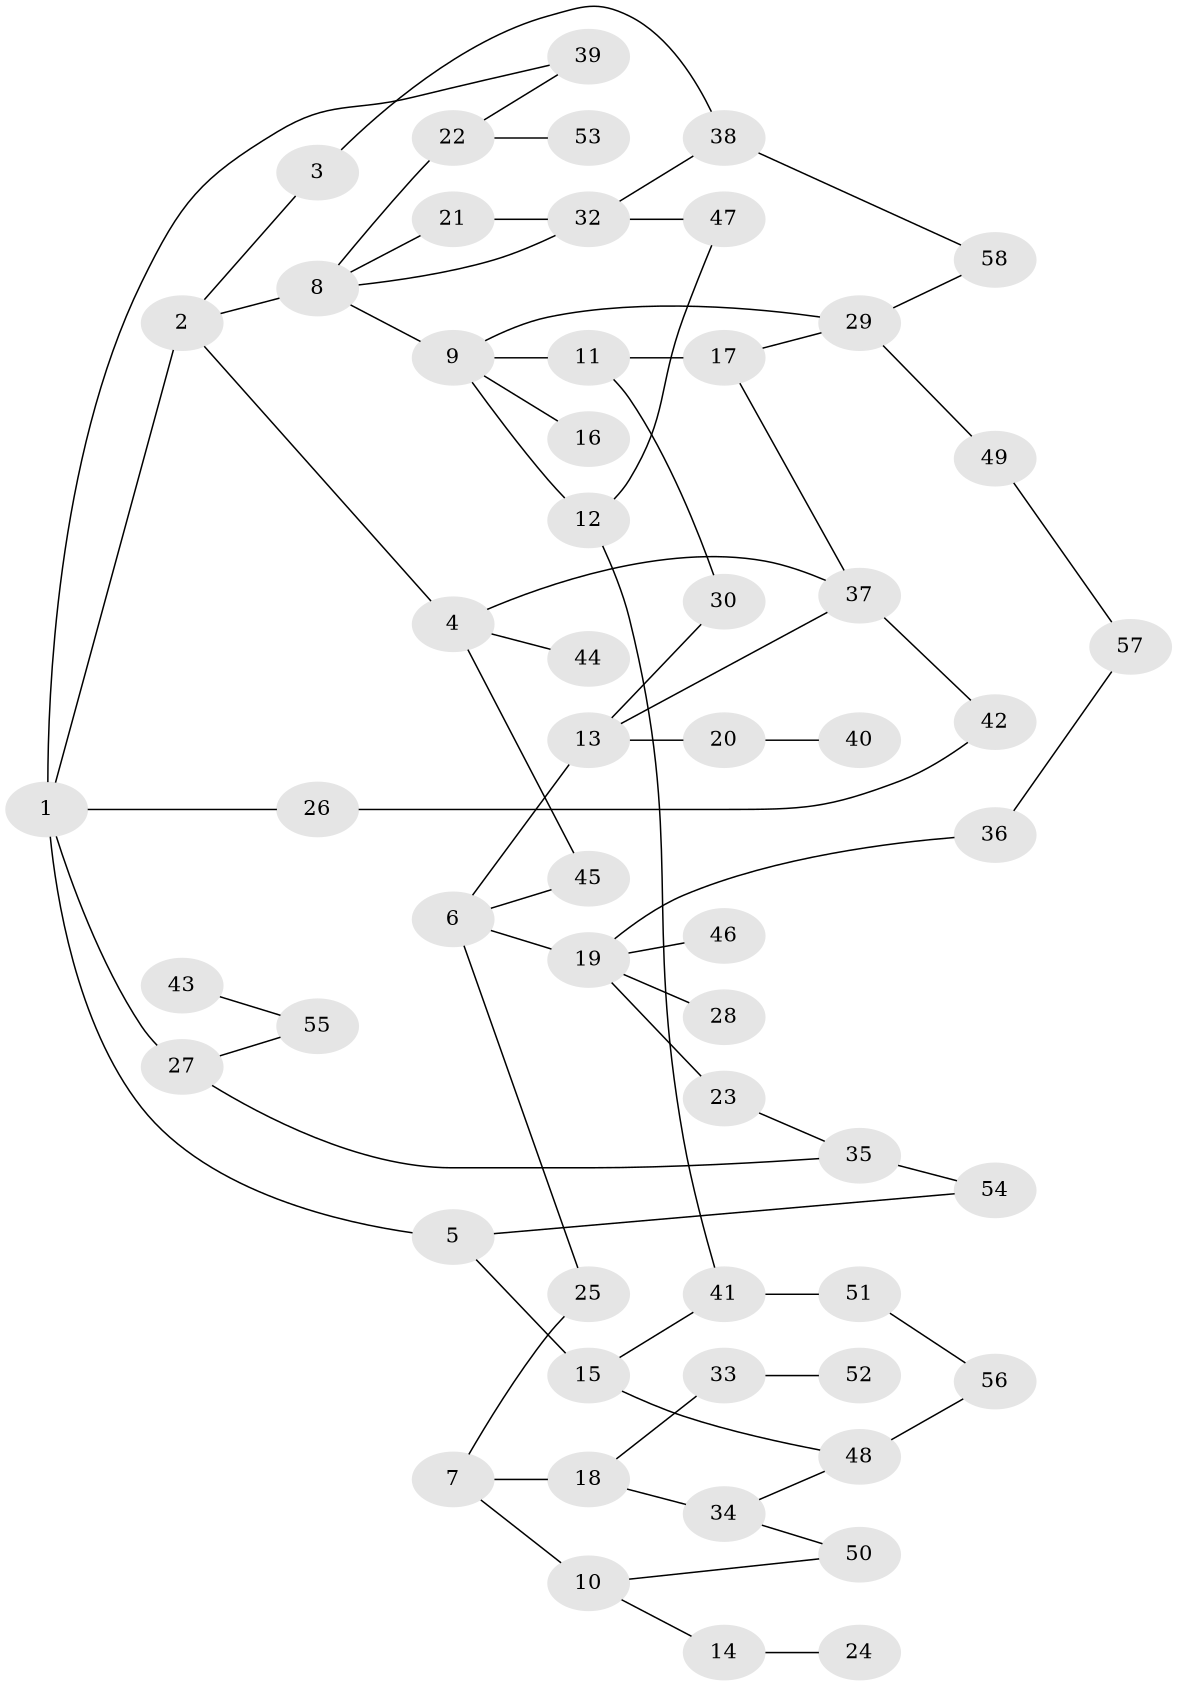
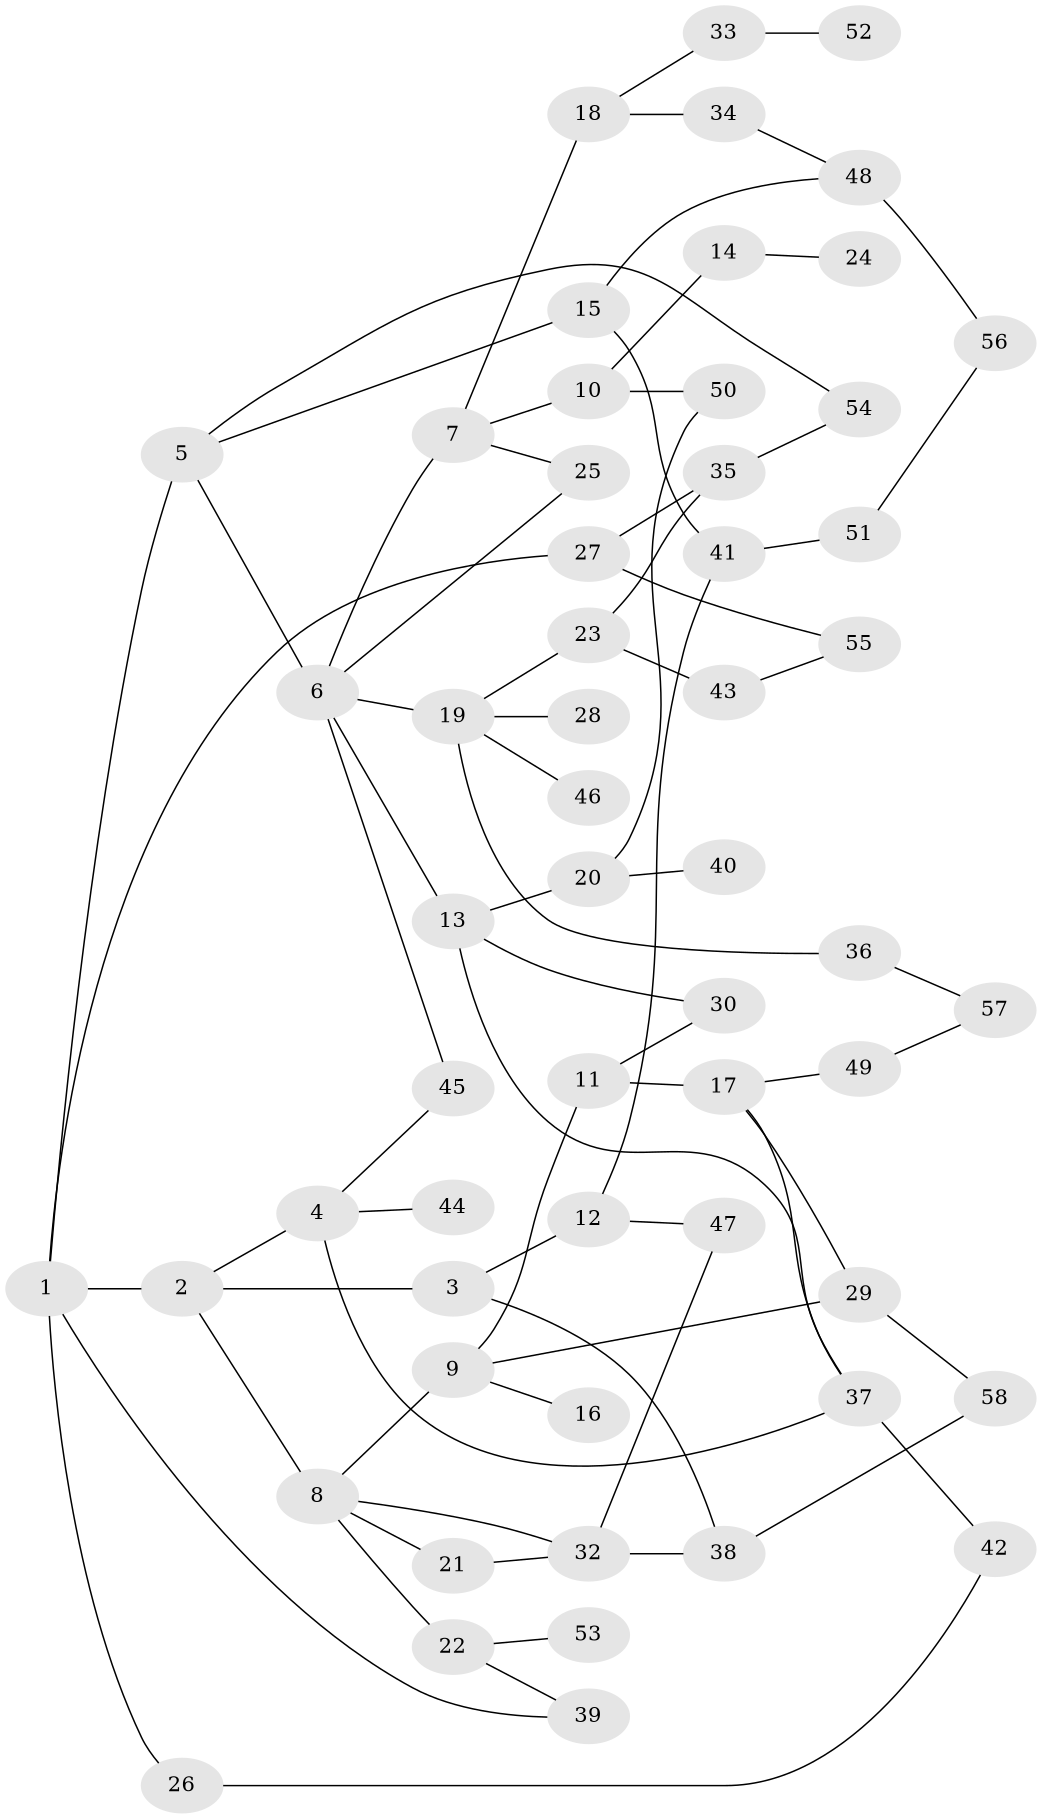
  graph {
    rankdir=LR
    node [color=gray90 style=filled]
    1
    2
    5
    26
    27
    39
    3
    4
    8
    6
    15
    54
    42
    35
    55
    12
    38
    37
    44
    45
    9
    21
    22
    32
    41
    47
    58
    7
    13
    19
    25
    48
    10
    18
    30
    20
    23
    28
    36
    46
    14
    50
    33
    34
    11
    16
    29
    53
    17
    49
    24
    51
    40
    56
    52
    43
    57
    1 -- 2
    1 -- 5
    1 -- 26
    1 -- 27
    1 -- 39
    2 -- 3
    2 -- 4
    2 -- 8
+   5 -- 6
    5 -- 15
    5 -- 54
    26 -- 42
    27 -- 35
    27 -- 55
-   9 -- 12
+   3 -- 12
    3 -- 38
    4 -- 37
    4 -- 44
    4 -- 45
    8 -- 9
    8 -- 21
    8 -- 22
    8 -- 32
    6 -- 45
+   6 -- 7
    6 -- 13
    6 -- 19
    6 -- 25
    15 -- 41
    15 -- 48
    35 -- 54
    12 -- 41
    12 -- 47
    38 -- 58
    37 -- 42
    9 -- 11
    9 -- 16
    9 -- 29
    21 -- 32
    22 -- 39
    22 -- 53
    32 -- 38
    32 -- 47
    41 -- 51
    7 -- 25
    7 -- 10
    7 -- 18
    13 -- 37
    13 -- 30
    13 -- 20
    19 -- 23
    19 -- 28
    19 -- 36
    19 -- 46
    48 -- 56
    10 -- 14
    10 -- 50
    18 -- 33
    18 -- 34
    20 -- 40
    23 -- 35
+   23 -- 43
    36 -- 57
    14 -- 24
    33 -- 52
    34 -- 48
-   34 -- 50
+   20 -- 50
    11 -- 30
    11 -- 17
    29 -- 58
-   29 -- 49
+   17 -- 49
    17 -- 37
    17 -- 29
    49 -- 57
    51 -- 56
    43 -- 55
  }
